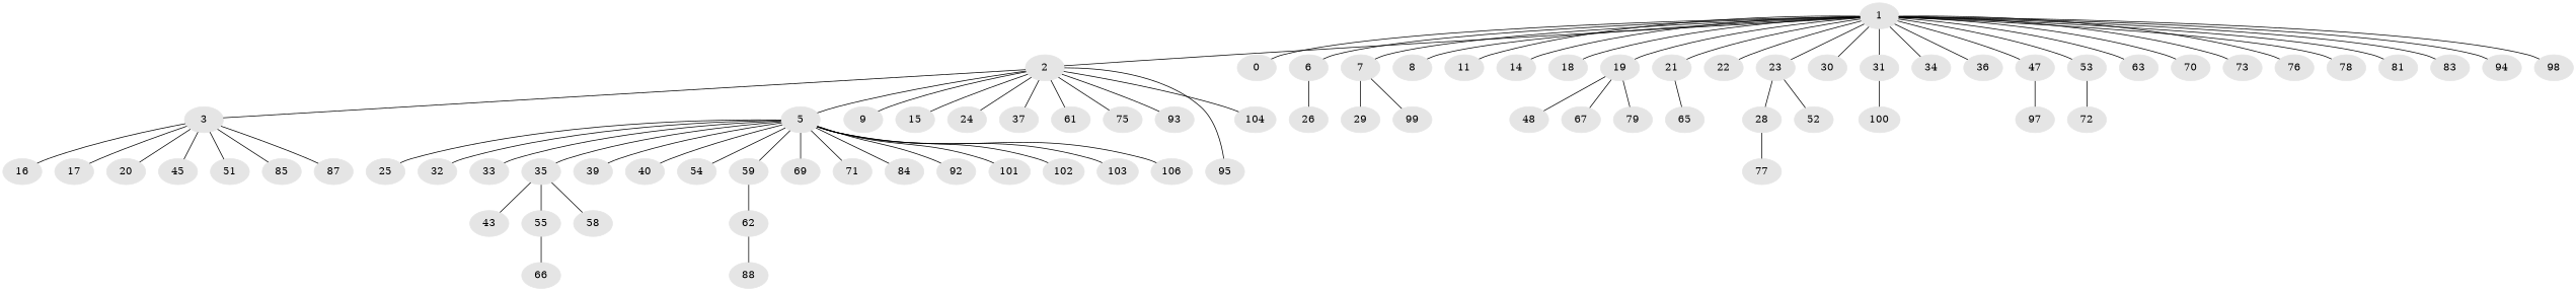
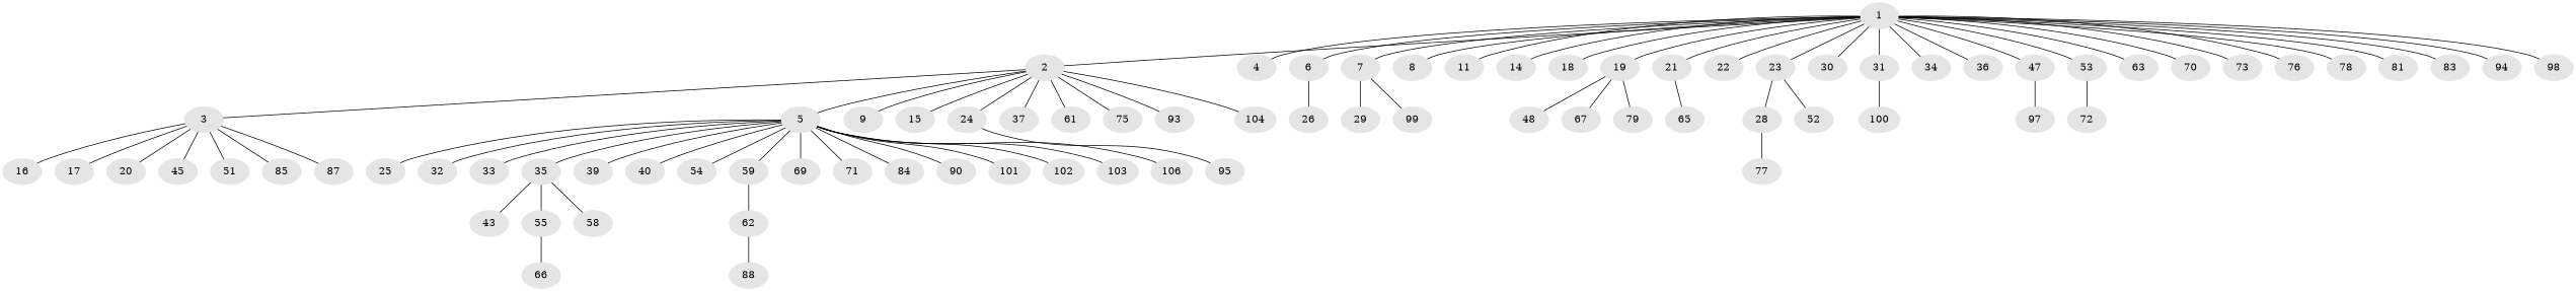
  graph {
    node [color=gray90 style=filled]
    1 [super="+12"]
    2 [super="+50"]
-   4 [super="+57" label=0]
+   4 [super="+57"]
    6 [super="+27"]
    7 [super="+46"]
    8 [super="+44"]
    11
    14
    18 [super="+42"]
    19 [super="+38"]
    21
    22
    23 [super="+41"]
    30 [super="+60"]
    31
    34
    36 [super="+99"]
    47 [super="+64"]
    53
    63
    70
    73 [super="+80"]
    76
    78
    81
    83
    94
    98
    3 [super="+13"]
    5 [super="+10"]
    9
    15
    24
    37
    61
    75
    93
    95
    104
    26
    29
    n42 [label=99]
    48
    67
    79
    65 [super="+74"]
    28 [super="+96"]
    52
    100
    97
    72 [super="+86"]
    16
    17
    20
    45 [super="+56"]
    51
    85 [super="+91"]
    87
    25 [super="+49"]
    32
    33 [super="+105"]
    35 [super="+68"]
    39
    40
    54
    59
    69
    71
    84
-   90 [label=92]
+   90
    101
    102
    103
    106
    43
    55
    58
    62 [super="+82"]
    77
    66
    88
    1 -- 2
    1 -- 4
    1 -- 6
    1 -- 7
    1 -- 8
    1 -- 11
    1 -- 14
    1 -- 18
    1 -- 19
    1 -- 21
    1 -- 22
    1 -- 23
    1 -- 30
    1 -- 31
    1 -- 34
    1 -- 36
    1 -- 47
    1 -- 53
    1 -- 63
    1 -- 70
    1 -- 73
    1 -- 76
    1 -- 78
    1 -- 81
    1 -- 83
    1 -- 94
    1 -- 98
    2 -- 3
    2 -- 5
    2 -- 9
    2 -- 15
    2 -- 24
    2 -- 37
    2 -- 61
    2 -- 75
    2 -- 93
-   2 -- 95
+   24 -- 95
    2 -- 104
    6 -- 26
    7 -- 29
    7 -- n42
    19 -- 48
    19 -- 67
    19 -- 79
    21 -- 65
    23 -- 28
    23 -- 52
    31 -- 100
    47 -- 97
    53 -- 72
    3 -- 16
    3 -- 17
    3 -- 20
    3 -- 45
    3 -- 51
    3 -- 85
    3 -- 87
    5 -- 25
    5 -- 32
    5 -- 33
    5 -- 35
    5 -- 39
    5 -- 40
    5 -- 54
    5 -- 59
    5 -- 69
    5 -- 71
    5 -- 84
    5 -- 90
    5 -- 101
    5 -- 102
    5 -- 103
    5 -- 106
    28 -- 77
    35 -- 43
    35 -- 55
    35 -- 58
    59 -- 62
    55 -- 66
    62 -- 88
  }
